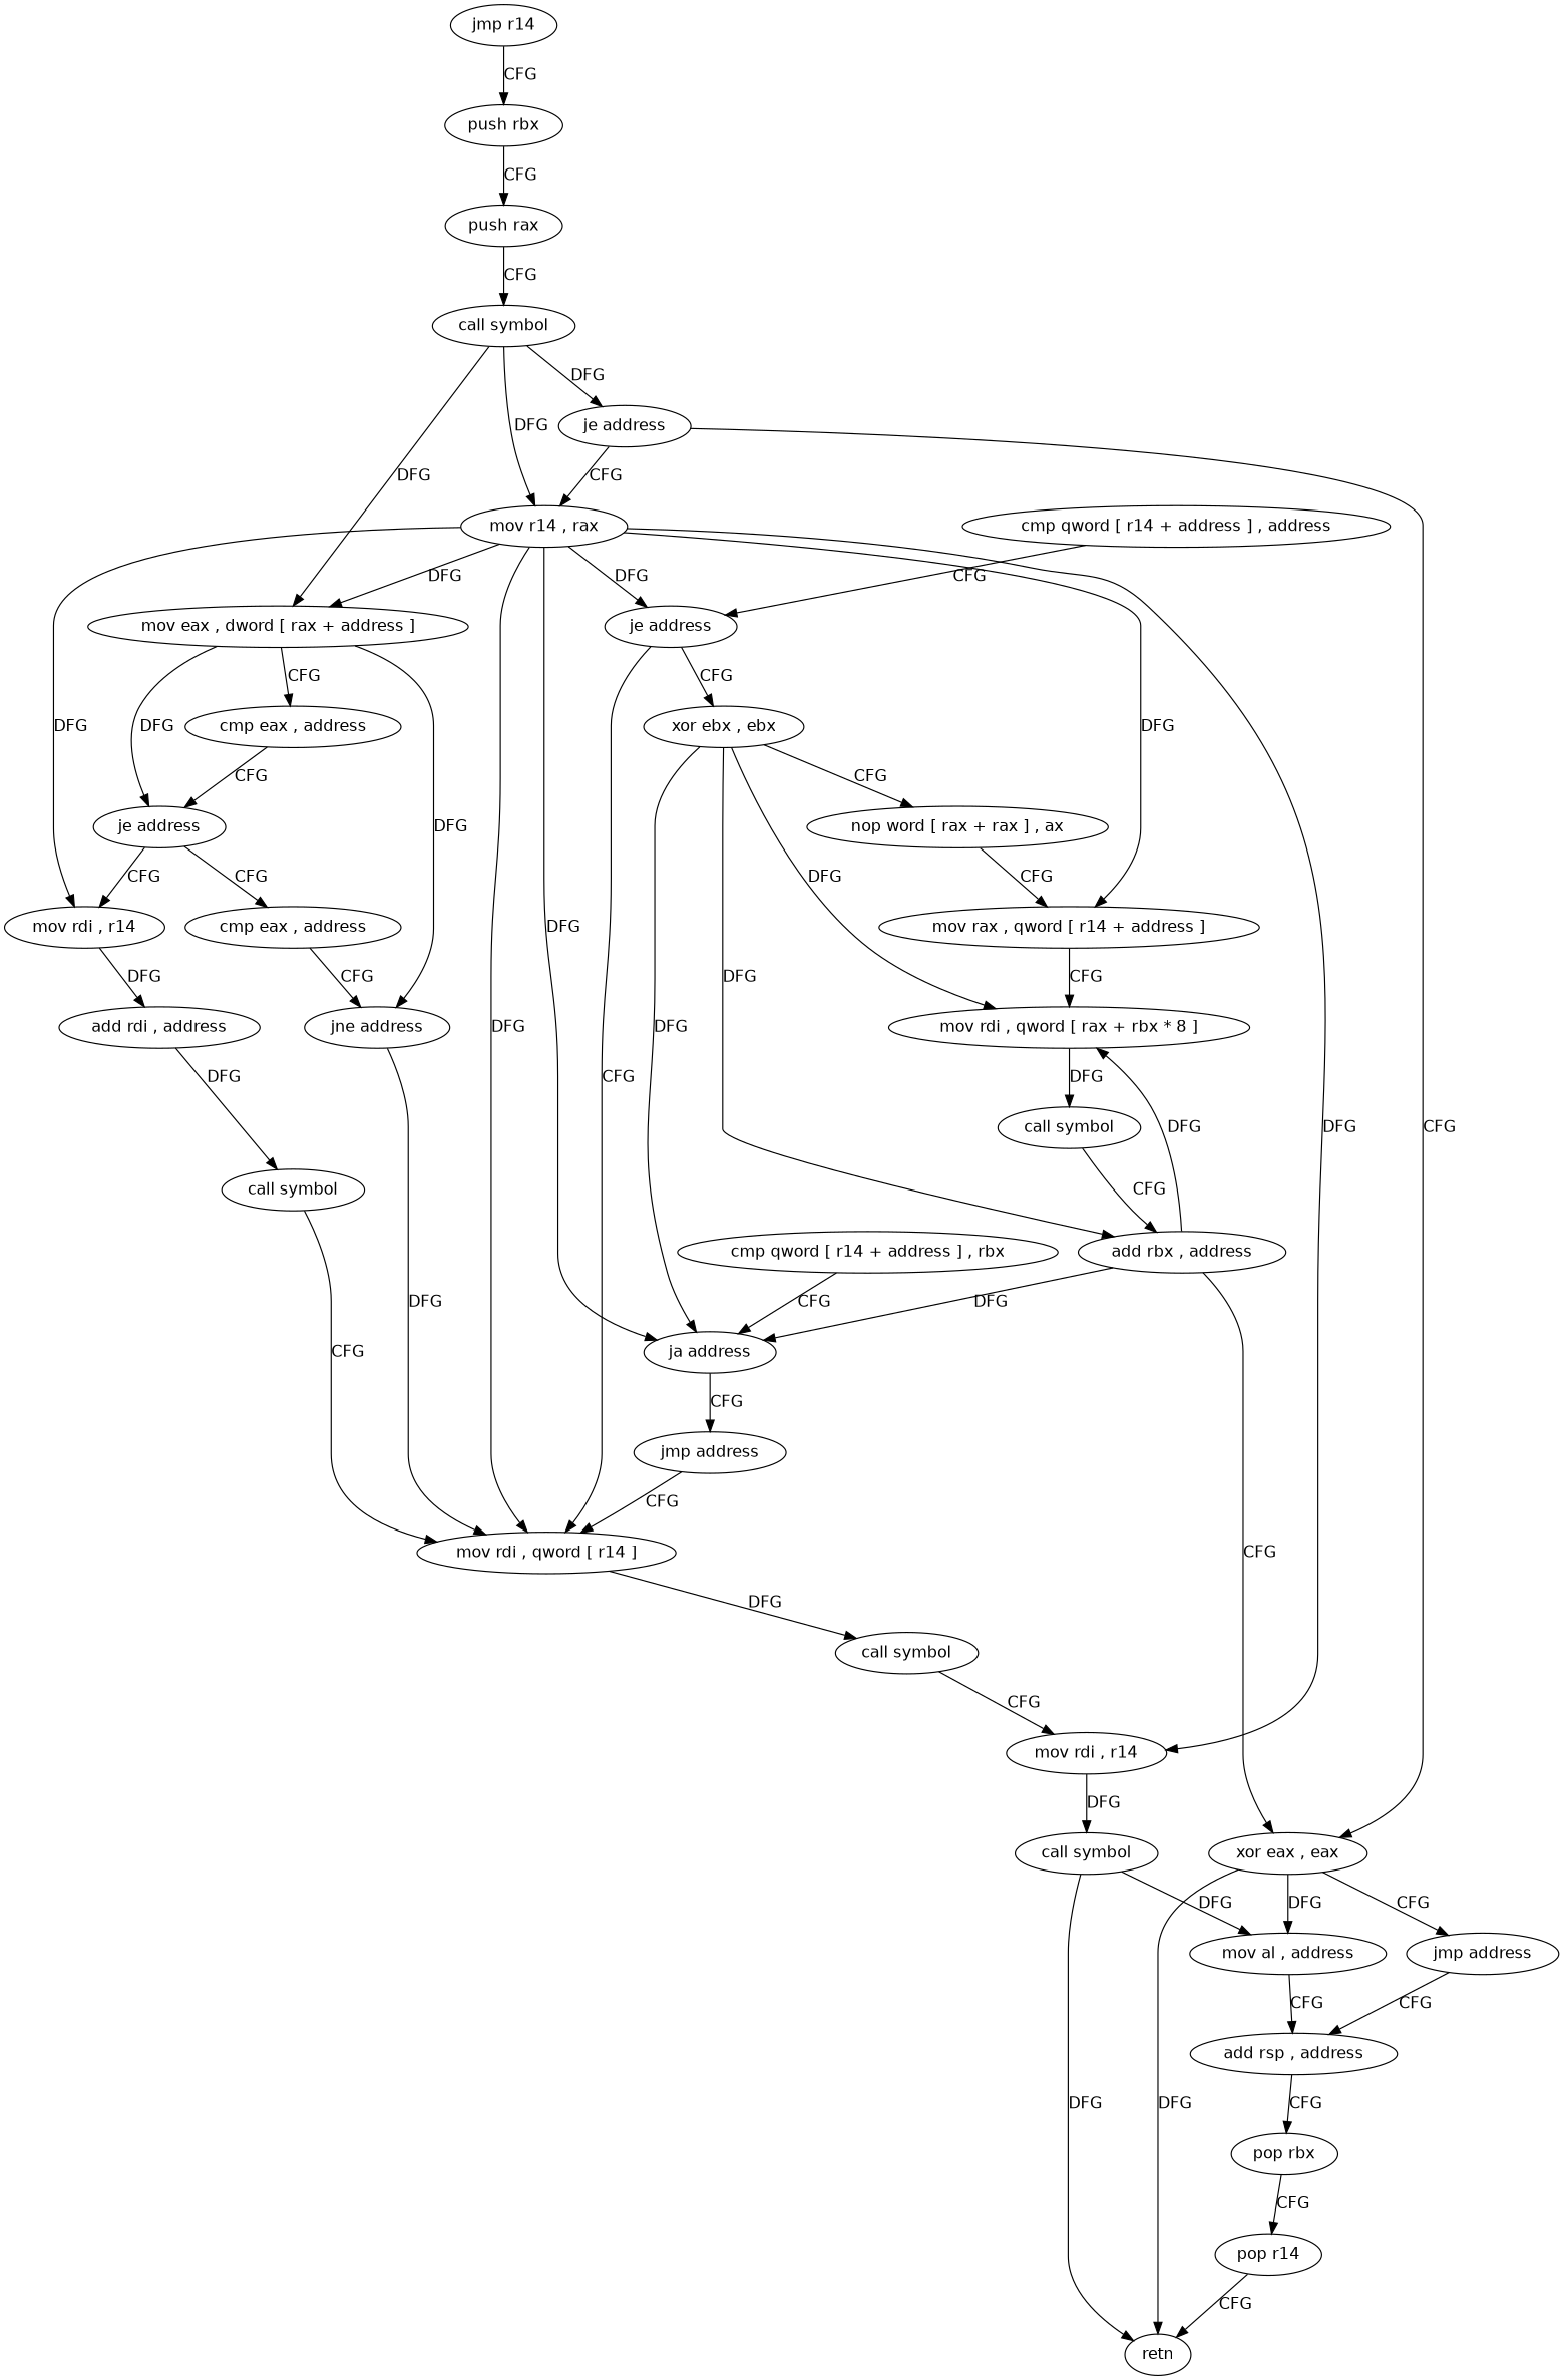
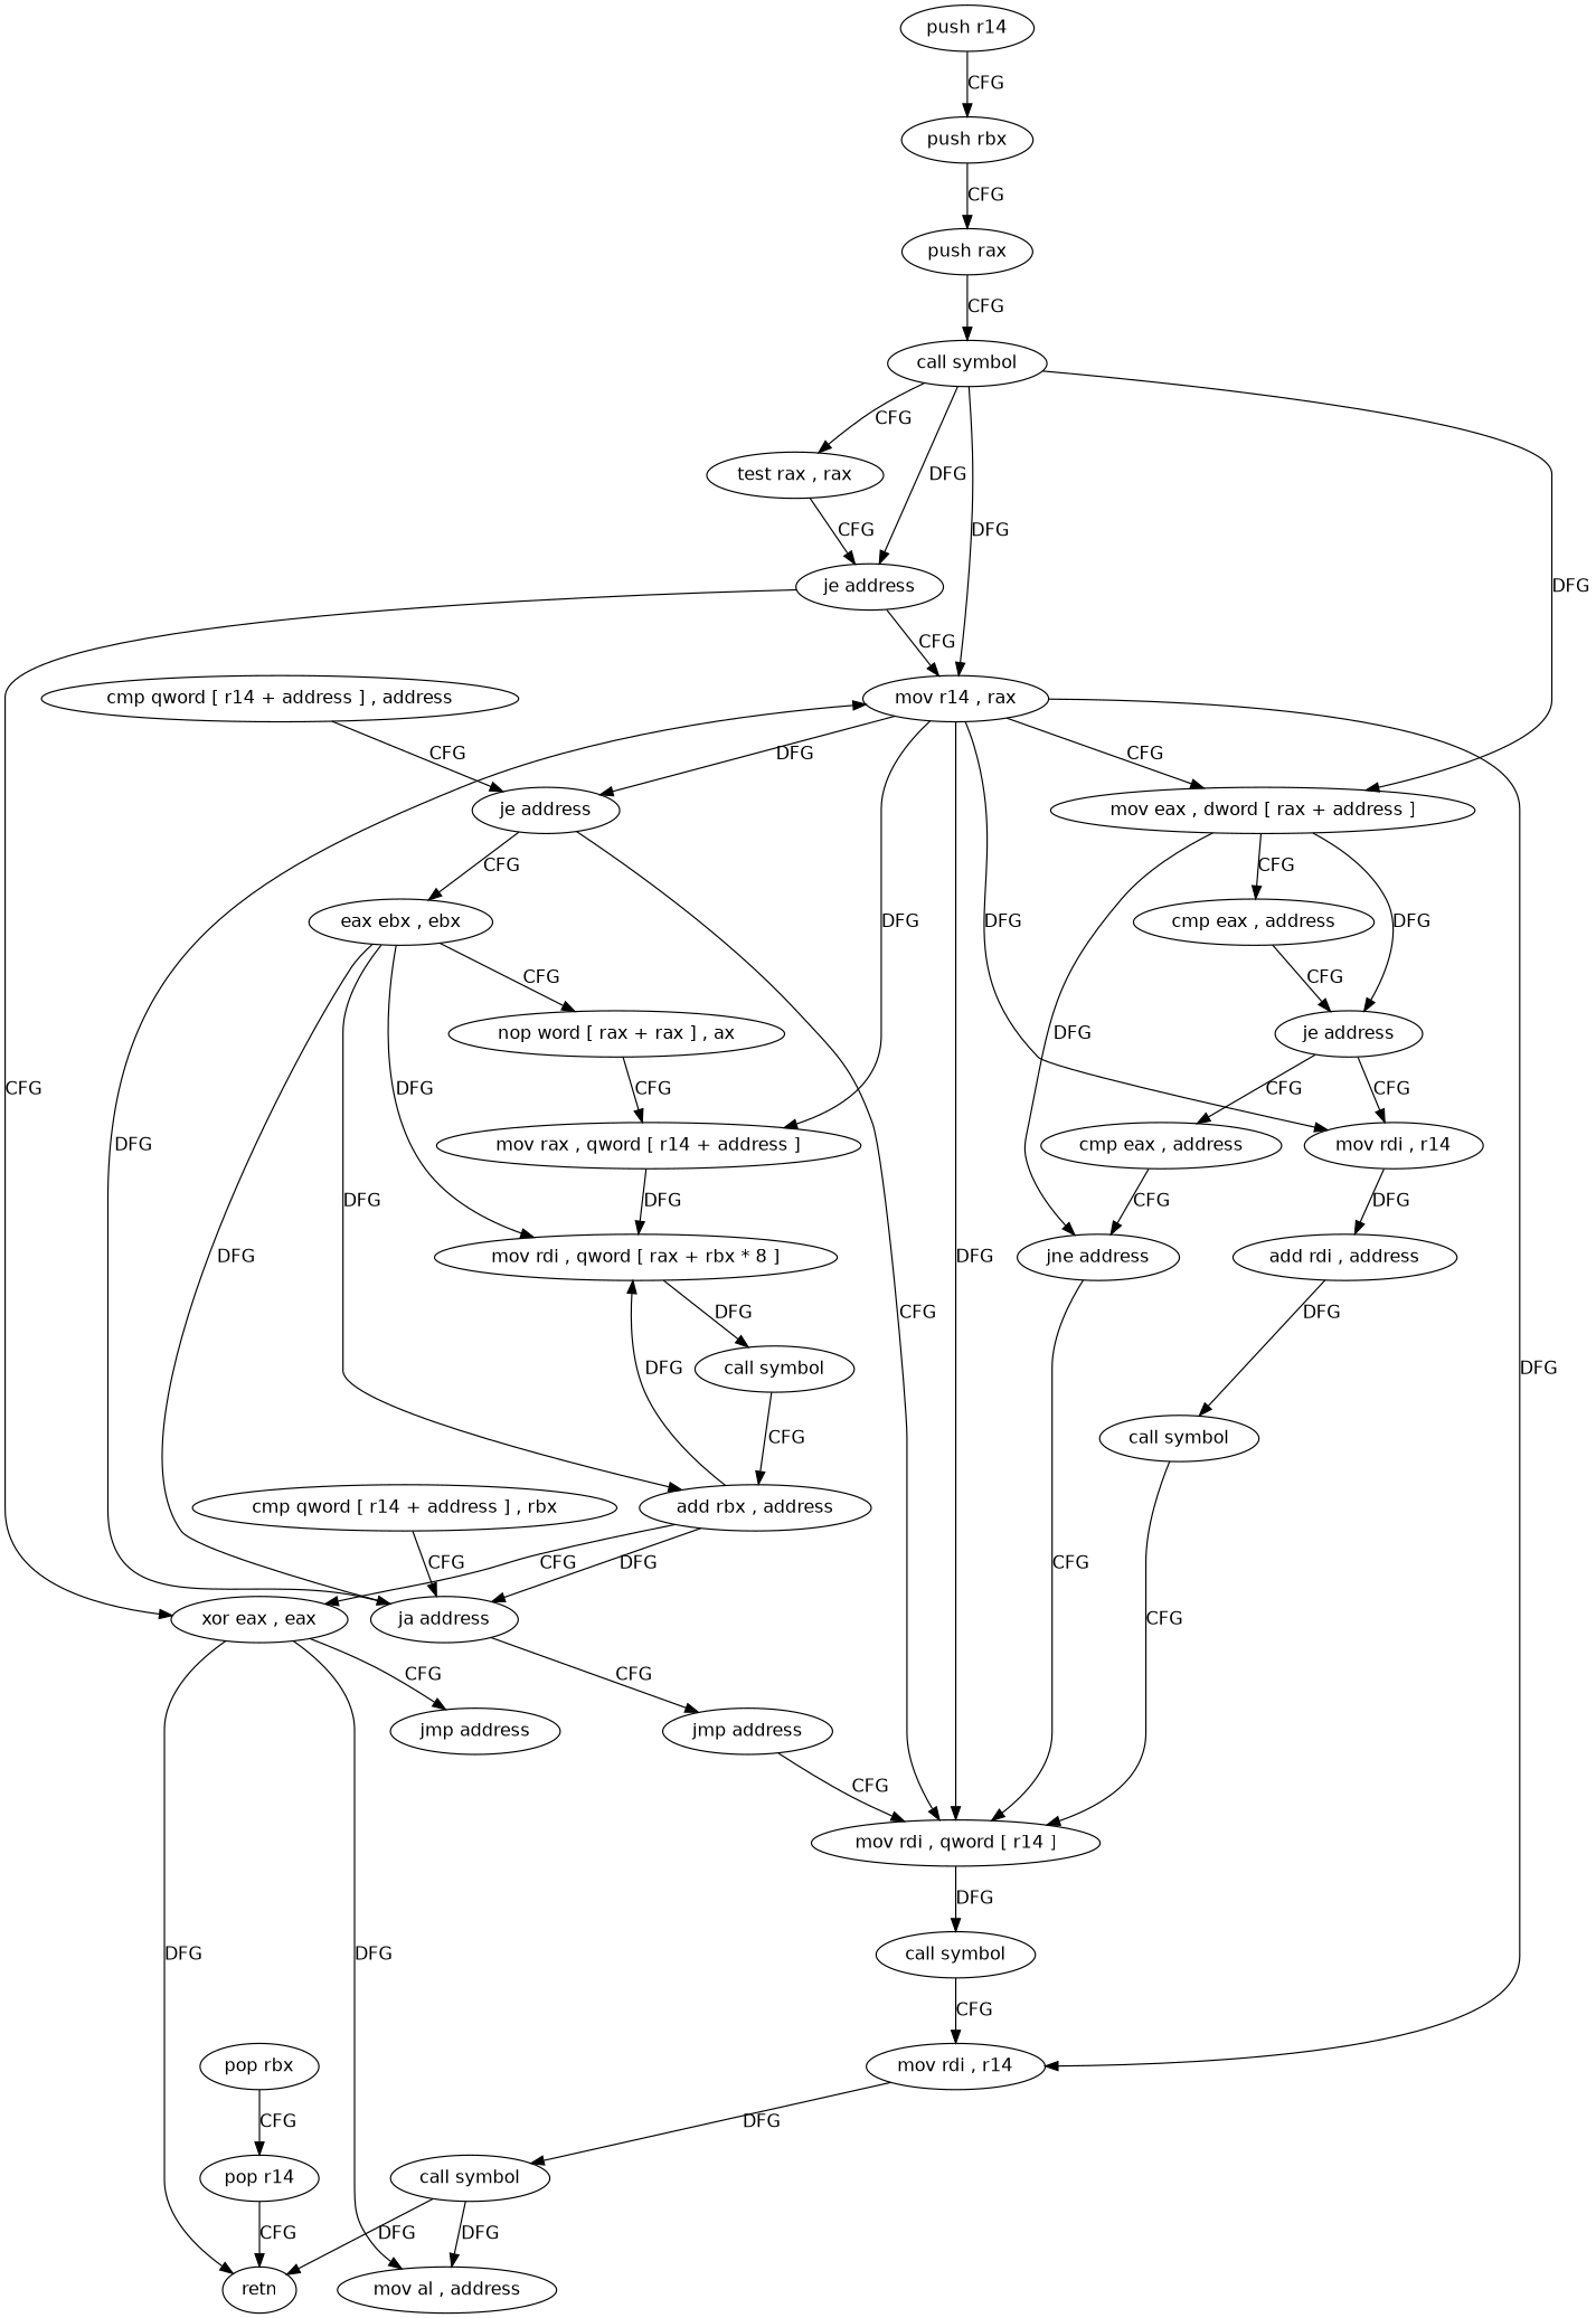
  digraph {
    fontname="DejaVu Sans"
    node [fontname="DejaVu Sans"]
    edge [fontname="DejaVu Sans"]
-   n1 [label="jmp r14"]
+   n1 [label="push r14"]
    n2 [label="push rbx"]
    n3 [label="push rax"]
    n4 [label="call symbol"]
+   n5 [label="test rax , rax"]
    n6 [label="je address"]
    n7 [label="mov r14 , rax"]
    n8 [label="mov eax , dword [ rax + address ]"]
    n9 [label="xor eax , eax"]
    n10 [label="mov rdi , r14"]
    n11 [label="mov rdi , qword [ r14 ]"]
    n12 [label="mov rdi , r14"]
    n13 [label="je address"]
    n14 [label="mov rax , qword [ r14 + address ]"]
    n15 [label="ja address"]
    n16 [label="cmp eax , address"]
    n17 [label="je address"]
    n18 [label="jne address"]
    n19 [label="jmp address"]
    n20 [label=retn]
    n21 [label="mov al , address"]
-   n22 [label="add rsp , address"]
    n23 [label="add rdi , address"]
    n24 [label="call symbol"]
    n25 [label="call symbol"]
-   n26 [label="xor ebx , ebx"]
+   n26 [label="eax ebx , ebx"]
    n27 [label="mov rdi , qword [ rax + rbx * 8 ]"]
    n28 [label="jmp address"]
    n29 [label="pop rbx"]
    n30 [label="pop r14"]
    n31 [label="cmp eax , address"]
    n32 [label="call symbol"]
    n33 [label="cmp qword [ r14 + address ] , address"]
    n34 [label="nop word [ rax + rax ] , ax"]
    n35 [label="add rbx , address"]
    n36 [label="call symbol"]
    n37 [label="cmp qword [ r14 + address ] , rbx"]
    n1 -> n2 [label=CFG]
    n2 -> n3 [label=CFG]
    n3 -> n4 [label=CFG]
+   n4 -> n5 [label=CFG]
    n4 -> n6 [label=DFG]
    n4 -> n7 [label=DFG]
    n4 -> n8 [label=DFG]
+   n5 -> n6 [label=CFG]
    n6 -> n7 [label=CFG]
    n6 -> n9 [label=CFG]
-   n7 -> n8 [label=DFG]
+   n7 -> n8 [label=CFG]
    n7 -> n10 [label=DFG]
    n7 -> n11 [label=DFG]
    n7 -> n12 [label=DFG]
    n7 -> n13 [label=DFG]
    n7 -> n14 [label=DFG]
-   n7 -> n15 [label=DFG]
+   n15 -> n7 [label=DFG]
    n8 -> n16 [label=CFG]
    n8 -> n17 [label=DFG]
    n8 -> n18 [label=DFG]
    n9 -> n19 [label=CFG]
    n9 -> n20 [label=DFG]
    n9 -> n21 [label=DFG]
    n10 -> n23 [label=DFG]
    n11 -> n24 [label=DFG]
    n12 -> n25 [label=DFG]
    n13 -> n11 [label=CFG]
    n13 -> n26 [label=CFG]
-   n14 -> n27 [label=CFG]
+   n14 -> n27 [label=DFG]
    n15 -> n28 [label=CFG]
    n16 -> n17 [label=CFG]
    n17 -> n10 [label=CFG]
    n17 -> n31 [label=CFG]
-   n18 -> n11 [label=DFG]
-   n19 -> n22 [label=CFG]
-   n21 -> n22 [label=CFG]
-   n22 -> n29 [label=CFG]
+   n18 -> n11 [label=CFG]
    n23 -> n32 [label=DFG]
    n24 -> n12 [label=CFG]
    n25 -> n20 [label=DFG]
    n25 -> n21 [label=DFG]
    n26 -> n15 [label=DFG]
    n26 -> n27 [label=DFG]
    n26 -> n34 [label=CFG]
    n26 -> n35 [label=DFG]
    n27 -> n36 [label=DFG]
    n28 -> n11 [label=CFG]
    n29 -> n30 [label=CFG]
    n30 -> n20 [label=CFG]
    n31 -> n18 [label=CFG]
    n32 -> n11 [label=CFG]
    n33 -> n13 [label=CFG]
    n34 -> n14 [label=CFG]
    n35 -> n9 [label=CFG]
    n35 -> n15 [label=DFG]
    n35 -> n27 [label=DFG]
    n36 -> n35 [label=CFG]
    n37 -> n15 [label=CFG]
  }
